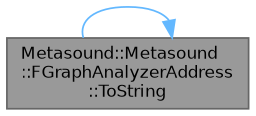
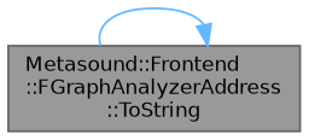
  digraph {
    rankdir=RL
-   n1 [color=gray40 fillcolor=grey60 fontcolor=black fontname=Helvetica fontsize=10 height=0.2 label="Metasound::Metasound\l::FGraphAnalyzerAddress\l::ToString" shape=box style=filled width=0.4]
+   n1 [color=gray40 fillcolor=grey60 fontcolor=black fontname=Helvetica fontsize=10 height=0.2 label="Metasound::Frontend\l::FGraphAnalyzerAddress\l::ToString" shape=box style=filled width=0.4]
    n1 -> n1 [color=steelblue1 dir=back fontname=Helvetica fontsize=10 labelfontname=Helvetica labelfontsize=10 style=solid]
  }
